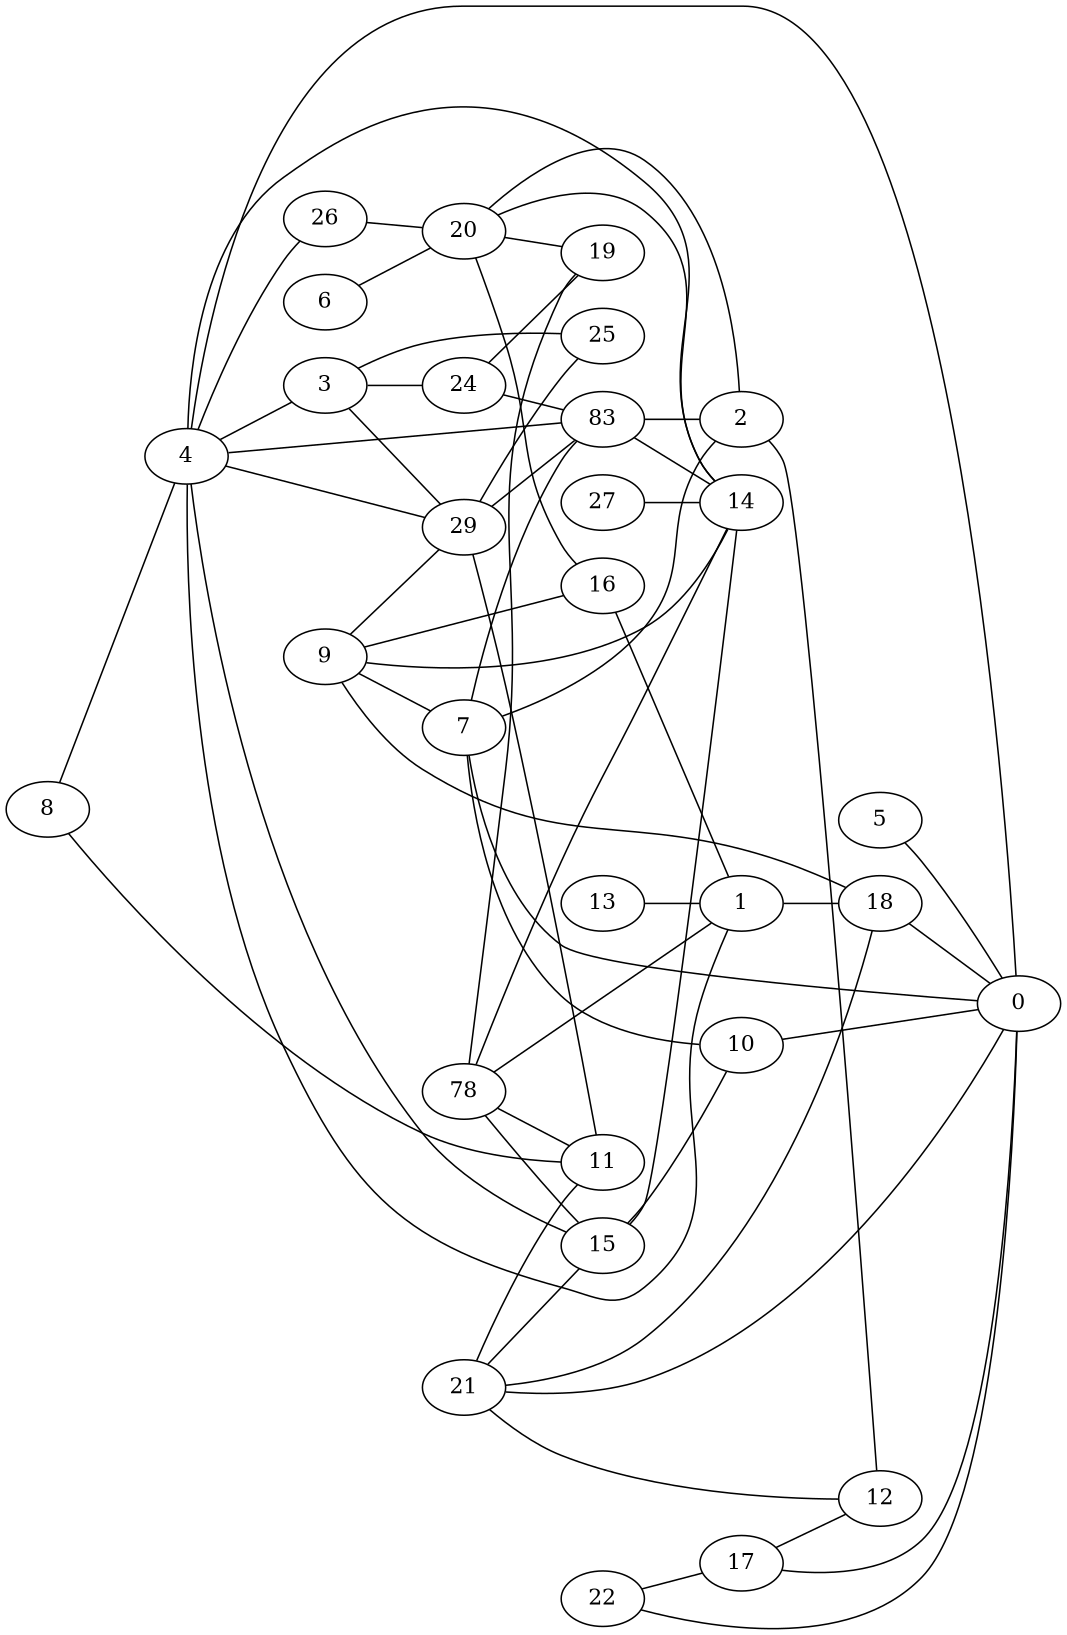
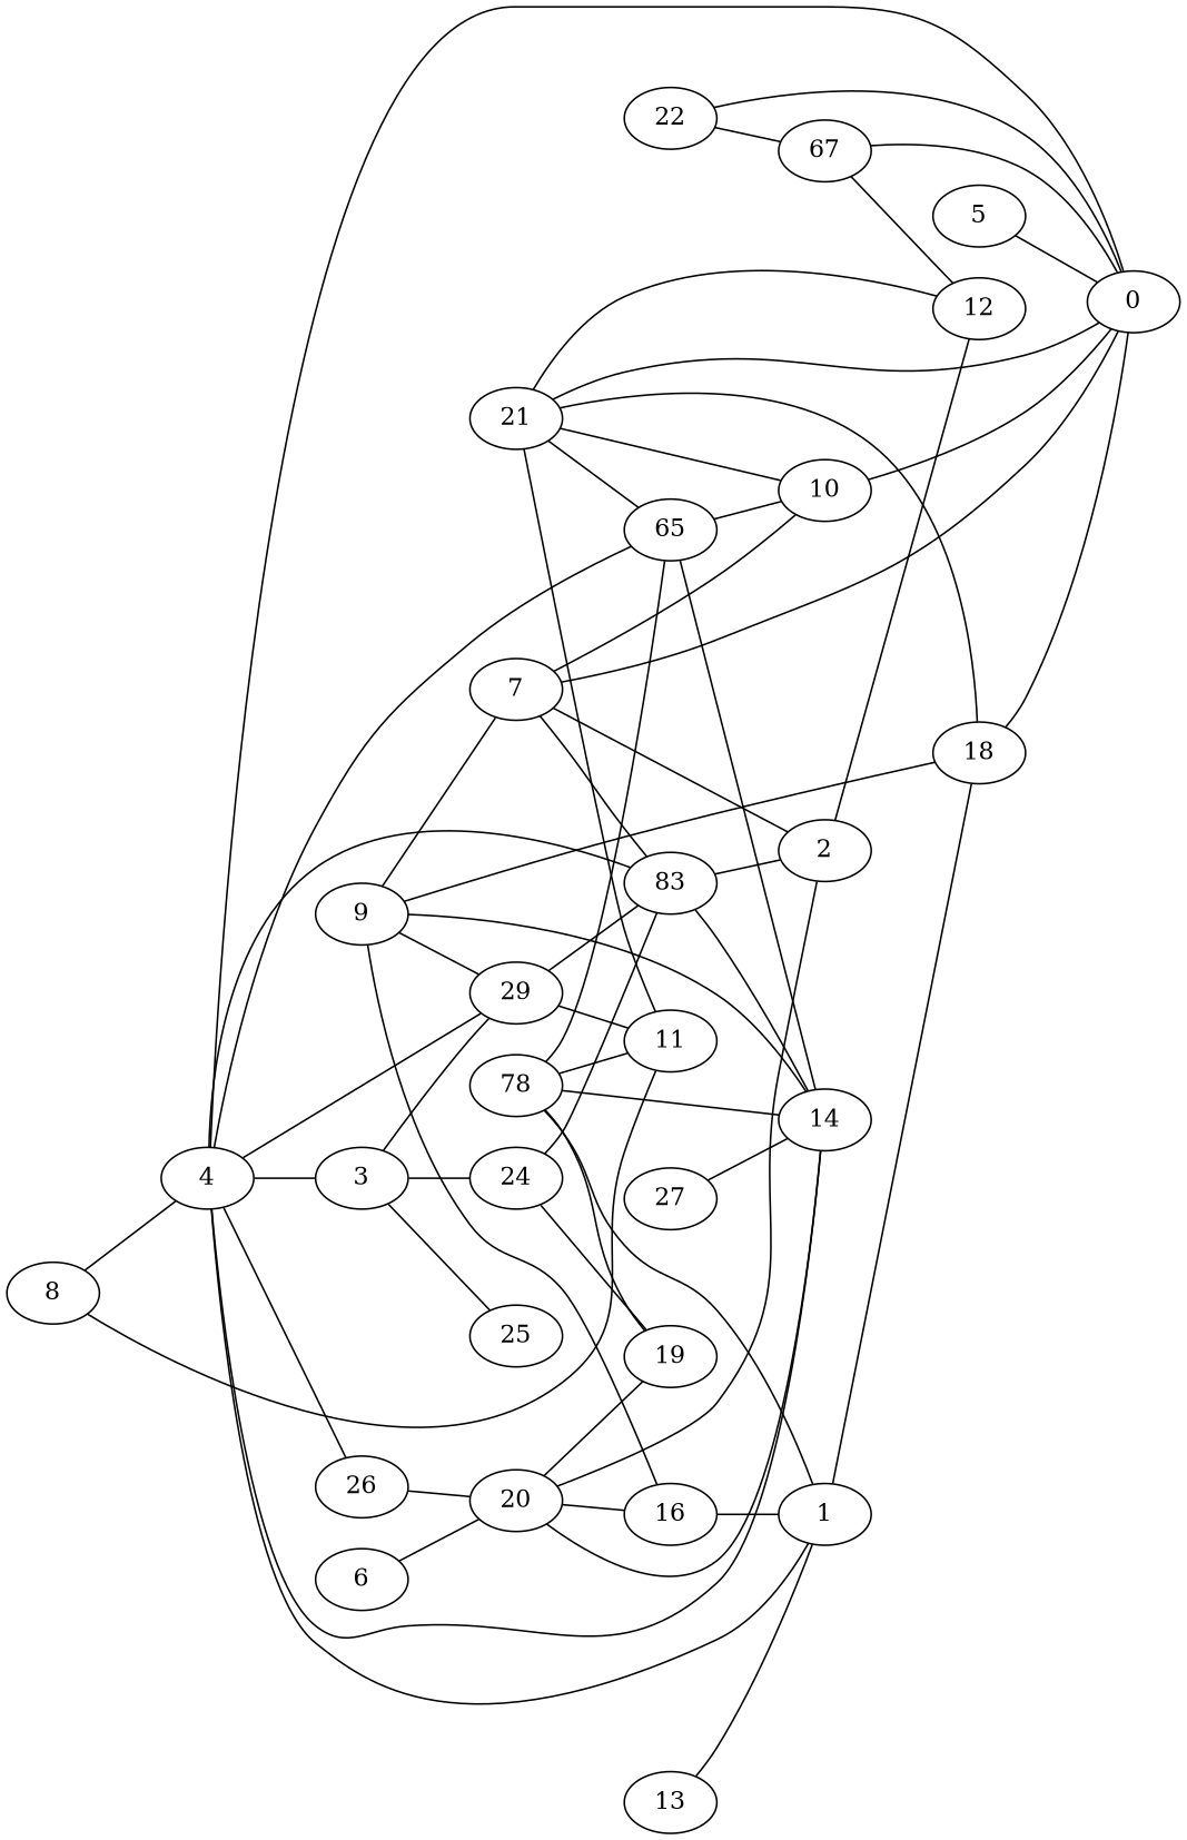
  digraph {
    rankdir=LR
    edge [color=black dir=none]
    n1 [label=78]
-   15
+   15 [label=65]
    1
    14
    11
    19
    10
    26
    20
    16
    2
    0
    6
    3
    25
    24
    29
    n18 [label=83]
    22
-   17
+   17 [label=67]
    12
    9
    7
    18
    13
    4
    5
    21
    27
    8
    subgraph sub_1 {
      n1
      15
      1
      14
      11
      19
      10
      26
      20
      16
      2
      0
      6
      3
      25
      24
      29
      n18
      22
      17
      12
      9
      7
      18
      13
      4
      5
      21
      27
      8
    }
    n1 -> 15
    n1 -> 1
    n1 -> 14
    n1 -> 11
    n1 -> 19
    15 -> 14
    15 -> 10
    1 -> 18
    10 -> 0
    26 -> 20
    20 -> 14
    20 -> 19
    20 -> 16
    20 -> 2
    16 -> 1
    2 -> 12
    6 -> 20
    3 -> 25
    3 -> 24
    3 -> 29
    24 -> 19
    24 -> n18
    29 -> 11
-   29 -> 25
    29 -> n18
    n18 -> 14
    n18 -> 2
    22 -> 0
    22 -> 17
    17 -> 0
    17 -> 12
    9 -> 14
    9 -> 16
    9 -> 29
    9 -> 7
    9 -> 18
    7 -> 10
    7 -> 2
    7 -> 0
    7 -> n18
    18 -> 0
    13 -> 1
    4 -> 15
    4 -> 1
    4 -> 14
    4 -> 26
    4 -> 0
    4 -> 3
    4 -> 29
    4 -> n18
    5 -> 0
    21 -> 15
    21 -> 11
+   21 -> 10
    21 -> 0
    21 -> 12
    21 -> 18
    27 -> 14
    8 -> 11
    8 -> 4
  }
